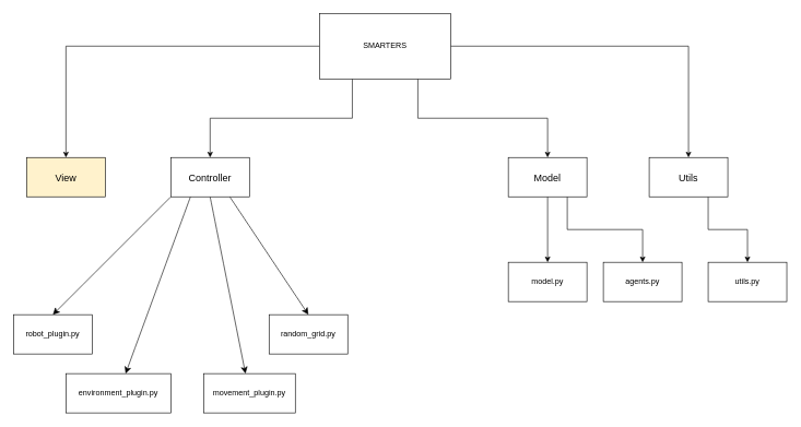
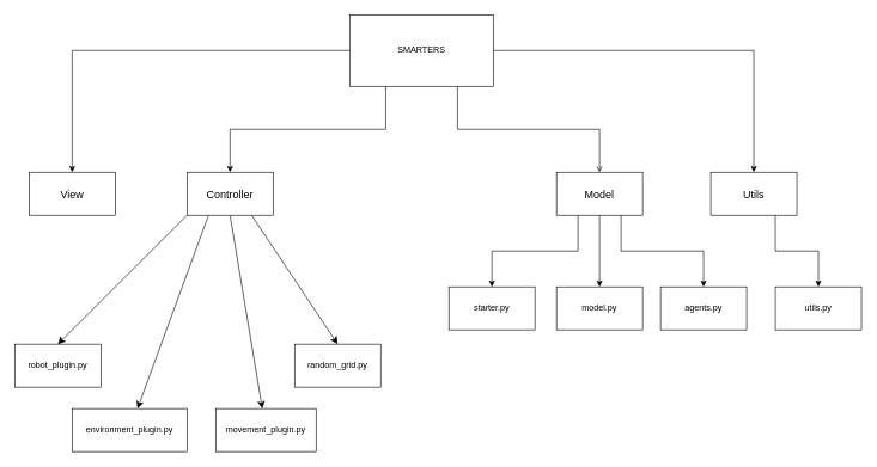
  <mxCell id="0" style=";html=1;" />
  <mxCell id="1" style=";html=1;" parent="0" />
  <mxCell id="2" style="edgeStyle=orthogonalEdgeStyle;rounded=0;orthogonalLoop=1;jettySize=auto;html=1;exitX=1;exitY=0.5;exitDx=0;exitDy=0;entryX=0.5;entryY=0;entryDx=0;entryDy=0;" parent="1" source="6" target="18" edge="1"><mxGeometry relative="1" as="geometry" /></mxCell>
  <mxCell id="3" style="edgeStyle=orthogonalEdgeStyle;rounded=0;orthogonalLoop=1;jettySize=auto;html=1;" parent="1" source="6" target="7" edge="1"><mxGeometry relative="1" as="geometry" /></mxCell>
  <mxCell id="4" style="edgeStyle=orthogonalEdgeStyle;rounded=0;orthogonalLoop=1;jettySize=auto;html=1;entryX=0.5;entryY=0;entryDx=0;entryDy=0;exitX=0.25;exitY=1;exitDx=0;exitDy=0;" parent="1" source="6" target="12" edge="1"><mxGeometry relative="1" as="geometry" /></mxCell>
- <mxCell id="5" style="edgeStyle=orthogonalEdgeStyle;rounded=0;orthogonalLoop=1;jettySize=auto;html=1;exitX=0.75;exitY=1;exitDx=0;exitDy=0;entryX=0.5;entryY=0;entryDx=0;entryDy=0;" parent="1" source="6" target="16" edge="1"><mxGeometry relative="1" as="geometry" /></mxCell>
+ <mxCell id="5" style="edgeStyle=orthogonalEdgeStyle;rounded=0;orthogonalLoop=1;jettySize=auto;html=1;exitX=0.75;exitY=1;exitDx=0;exitDy=0;entryX=0.5;entryY=0;entryDx=0;entryDy=0;endArrow=open;" parent="1" source="6" target="16" edge="1"><mxGeometry relative="1" as="geometry" /></mxCell>
  <mxCell id="6" value="SMARTERS" style="rounded=0;whiteSpace=wrap;html=1;" parent="1" vertex="1"><mxGeometry x="487" y="20" width="200" height="100" as="geometry" /></mxCell>
- <mxCell id="7" value="&lt;font style=&quot;font-size: 15px;&quot;&gt;View&lt;/font&gt;" style="rounded=0;whiteSpace=wrap;html=1;fillColor=#fff2cc;" parent="1" vertex="1"><mxGeometry x="40" y="240" width="120" height="60" as="geometry" /></mxCell>
+ <mxCell id="7" value="&lt;font style=&quot;font-size: 15px;&quot;&gt;View&lt;/font&gt;" style="rounded=0;whiteSpace=wrap;html=1;" parent="1" vertex="1"><mxGeometry x="40" y="240" width="120" height="60" as="geometry" /></mxCell>
  <mxCell id="8" style="edgeStyle=none;curved=1;rounded=0;orthogonalLoop=1;jettySize=auto;html=1;exitX=0;exitY=1;exitDx=0;exitDy=0;entryX=0.5;entryY=0;entryDx=0;entryDy=0;fontSize=12;startSize=8;endSize=8;" edge="1" parent="1" source="12" target="20"><mxGeometry relative="1" as="geometry" /></mxCell>
  <mxCell id="9" style="edgeStyle=none;curved=1;rounded=0;orthogonalLoop=1;jettySize=auto;html=1;exitX=0.75;exitY=1;exitDx=0;exitDy=0;entryX=0.5;entryY=0;entryDx=0;entryDy=0;fontSize=12;startSize=8;endSize=8;" edge="1" parent="1" source="12" target="26"><mxGeometry relative="1" as="geometry" /></mxCell>
  <mxCell id="10" style="edgeStyle=none;curved=1;rounded=0;orthogonalLoop=1;jettySize=auto;html=1;exitX=0.25;exitY=1;exitDx=0;exitDy=0;fontSize=12;startSize=8;endSize=8;" edge="1" parent="1" source="12" target="19"><mxGeometry relative="1" as="geometry" /></mxCell>
  <mxCell id="11" style="edgeStyle=none;curved=1;rounded=0;orthogonalLoop=1;jettySize=auto;html=1;exitX=0.5;exitY=1;exitDx=0;exitDy=0;fontSize=12;startSize=8;endSize=8;" edge="1" parent="1" source="12" target="25"><mxGeometry relative="1" as="geometry" /></mxCell>
  <mxCell id="12" value="&lt;font style=&quot;font-size: 15px;&quot;&gt;Controller&lt;/font&gt;" style="rounded=0;whiteSpace=wrap;html=1;" parent="1" vertex="1"><mxGeometry x="260" y="240" width="120" height="60" as="geometry" /></mxCell>
+ <mxCell id="13" style="edgeStyle=orthogonalEdgeStyle;rounded=0;orthogonalLoop=1;jettySize=auto;html=1;exitX=0.25;exitY=1;exitDx=0;exitDy=0;entryX=0.5;entryY=0;entryDx=0;entryDy=0;" parent="1" source="16" target="22" edge="1"><mxGeometry relative="1" as="geometry" /></mxCell>
  <mxCell id="14" style="edgeStyle=orthogonalEdgeStyle;rounded=0;orthogonalLoop=1;jettySize=auto;html=1;exitX=0.75;exitY=1;exitDx=0;exitDy=0;" parent="1" source="16" target="24" edge="1"><mxGeometry relative="1" as="geometry" /></mxCell>
  <mxCell id="15" style="edgeStyle=orthogonalEdgeStyle;rounded=0;orthogonalLoop=1;jettySize=auto;html=1;exitX=0.5;exitY=1;exitDx=0;exitDy=0;" parent="1" source="16" target="21" edge="1"><mxGeometry relative="1" as="geometry" /></mxCell>
  <mxCell id="16" value="&lt;font style=&quot;font-size: 15px;&quot;&gt;Model&lt;/font&gt;" style="rounded=0;whiteSpace=wrap;html=1;" parent="1" vertex="1"><mxGeometry x="775" y="240" width="120" height="60" as="geometry" /></mxCell>
  <mxCell id="17" style="edgeStyle=orthogonalEdgeStyle;rounded=0;orthogonalLoop=1;jettySize=auto;html=1;exitX=0.75;exitY=1;exitDx=0;exitDy=0;entryX=0.5;entryY=0;entryDx=0;entryDy=0;" parent="1" source="18" target="23" edge="1"><mxGeometry relative="1" as="geometry" /></mxCell>
  <mxCell id="18" value="&lt;font style=&quot;font-size: 15px;&quot;&gt;Utils&lt;/font&gt;" style="rounded=0;whiteSpace=wrap;html=1;" parent="1" vertex="1"><mxGeometry x="990" y="240" width="120" height="60" as="geometry" /></mxCell>
  <mxCell id="19" value="environment_plugin.py" style="rounded=0;whiteSpace=wrap;html=1;" parent="1" vertex="1"><mxGeometry x="100" y="570" width="160" height="60" as="geometry" /></mxCell>
  <mxCell id="20" value="robot_plugin.py" style="rounded=0;whiteSpace=wrap;html=1;" parent="1" vertex="1"><mxGeometry x="20" y="480" width="120" height="60" as="geometry" /></mxCell>
  <mxCell id="21" value="model.py" style="rounded=0;whiteSpace=wrap;html=1;" parent="1" vertex="1"><mxGeometry x="775" y="400" width="120" height="60" as="geometry" /></mxCell>
+ <mxCell id="22" value="starter.py" style="rounded=0;whiteSpace=wrap;html=1;" parent="1" vertex="1"><mxGeometry x="625" y="400" width="120" height="60" as="geometry" /></mxCell>
  <mxCell id="23" value="utils.py" style="rounded=0;whiteSpace=wrap;html=1;" parent="1" vertex="1"><mxGeometry x="1080" y="400" width="120" height="60" as="geometry" /></mxCell>
  <mxCell id="24" value="agents.py" style="rounded=0;whiteSpace=wrap;html=1;" parent="1" vertex="1"><mxGeometry x="920" y="400" width="120" height="60" as="geometry" /></mxCell>
- <mxCell id="25" value="movement_plugin.py" style="rounded=0;whiteSpace=wrap;html=1;" vertex="1" parent="1"><mxGeometry x="310" y="570" width="140" height="60" as="geometry" /></mxCell>
+ <mxCell id="25" value="movement_plugin.py" style="rounded=0;whiteSpace=wrap;html=1;" vertex="1" parent="1"><mxGeometry x="300" y="570" width="140" height="60" as="geometry" /></mxCell>
  <mxCell id="26" value="random_grid.py" style="rounded=0;whiteSpace=wrap;html=1;" vertex="1" parent="1"><mxGeometry x="410" y="480" width="120" height="60" as="geometry" /></mxCell>
